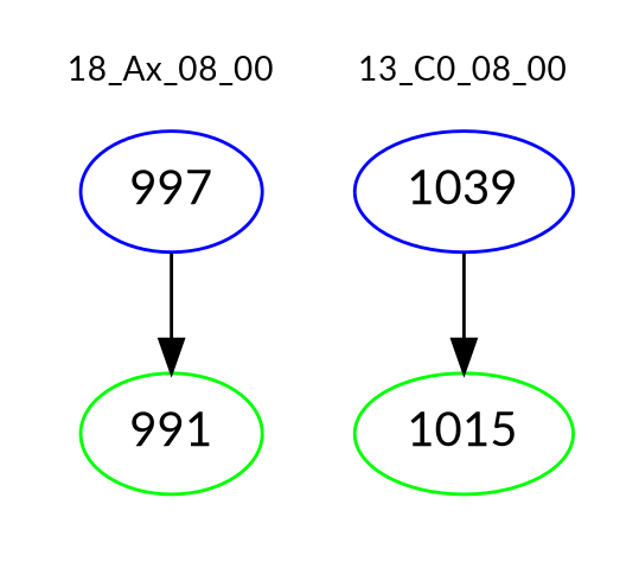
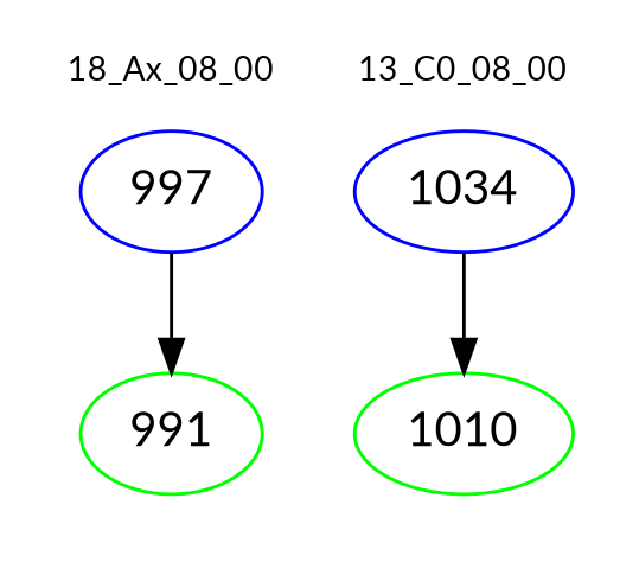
  digraph {
    fontname=Lato
    node [color=blue fontname=Lato]
    edge [color=black fontname=Lato]
    n1 [label=997]
    n2 [color=green label=991]
-   n3 [label=1039]
-   n4 [color=green label=1015]
+   n3 [label=1034]
+   n4 [color=green label=1010]
    subgraph cluster_1 {
      color=white
      fontsize=10
      label="18_Ax_08_00"
      n1
      n2
    }
    subgraph cluster_2 {
      color=white
      fontsize=10
      label="13_C0_08_00"
      n3
      n4
    }
    n1 -> n2
    n3 -> n4
  }
